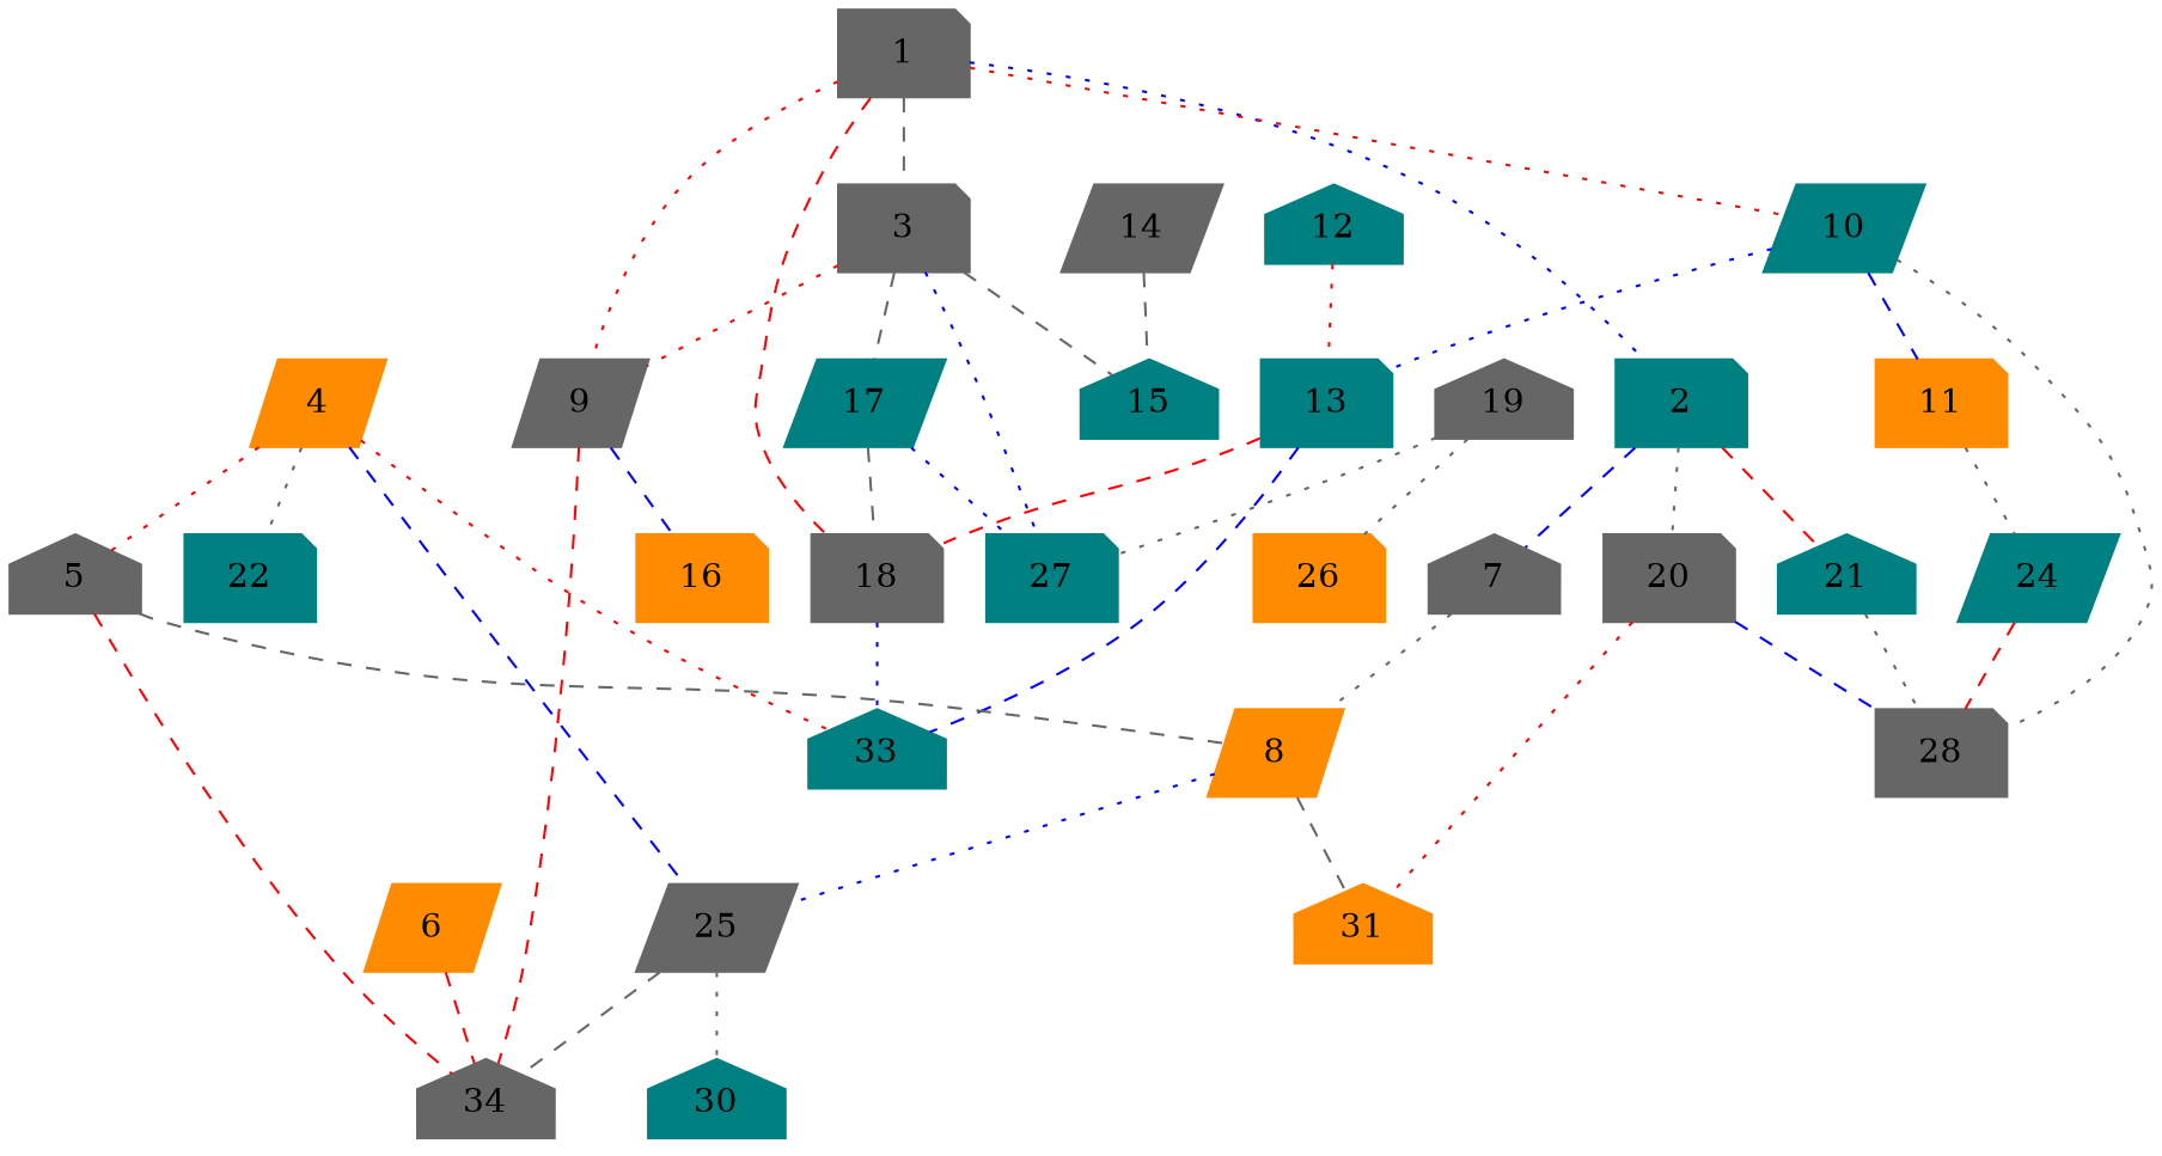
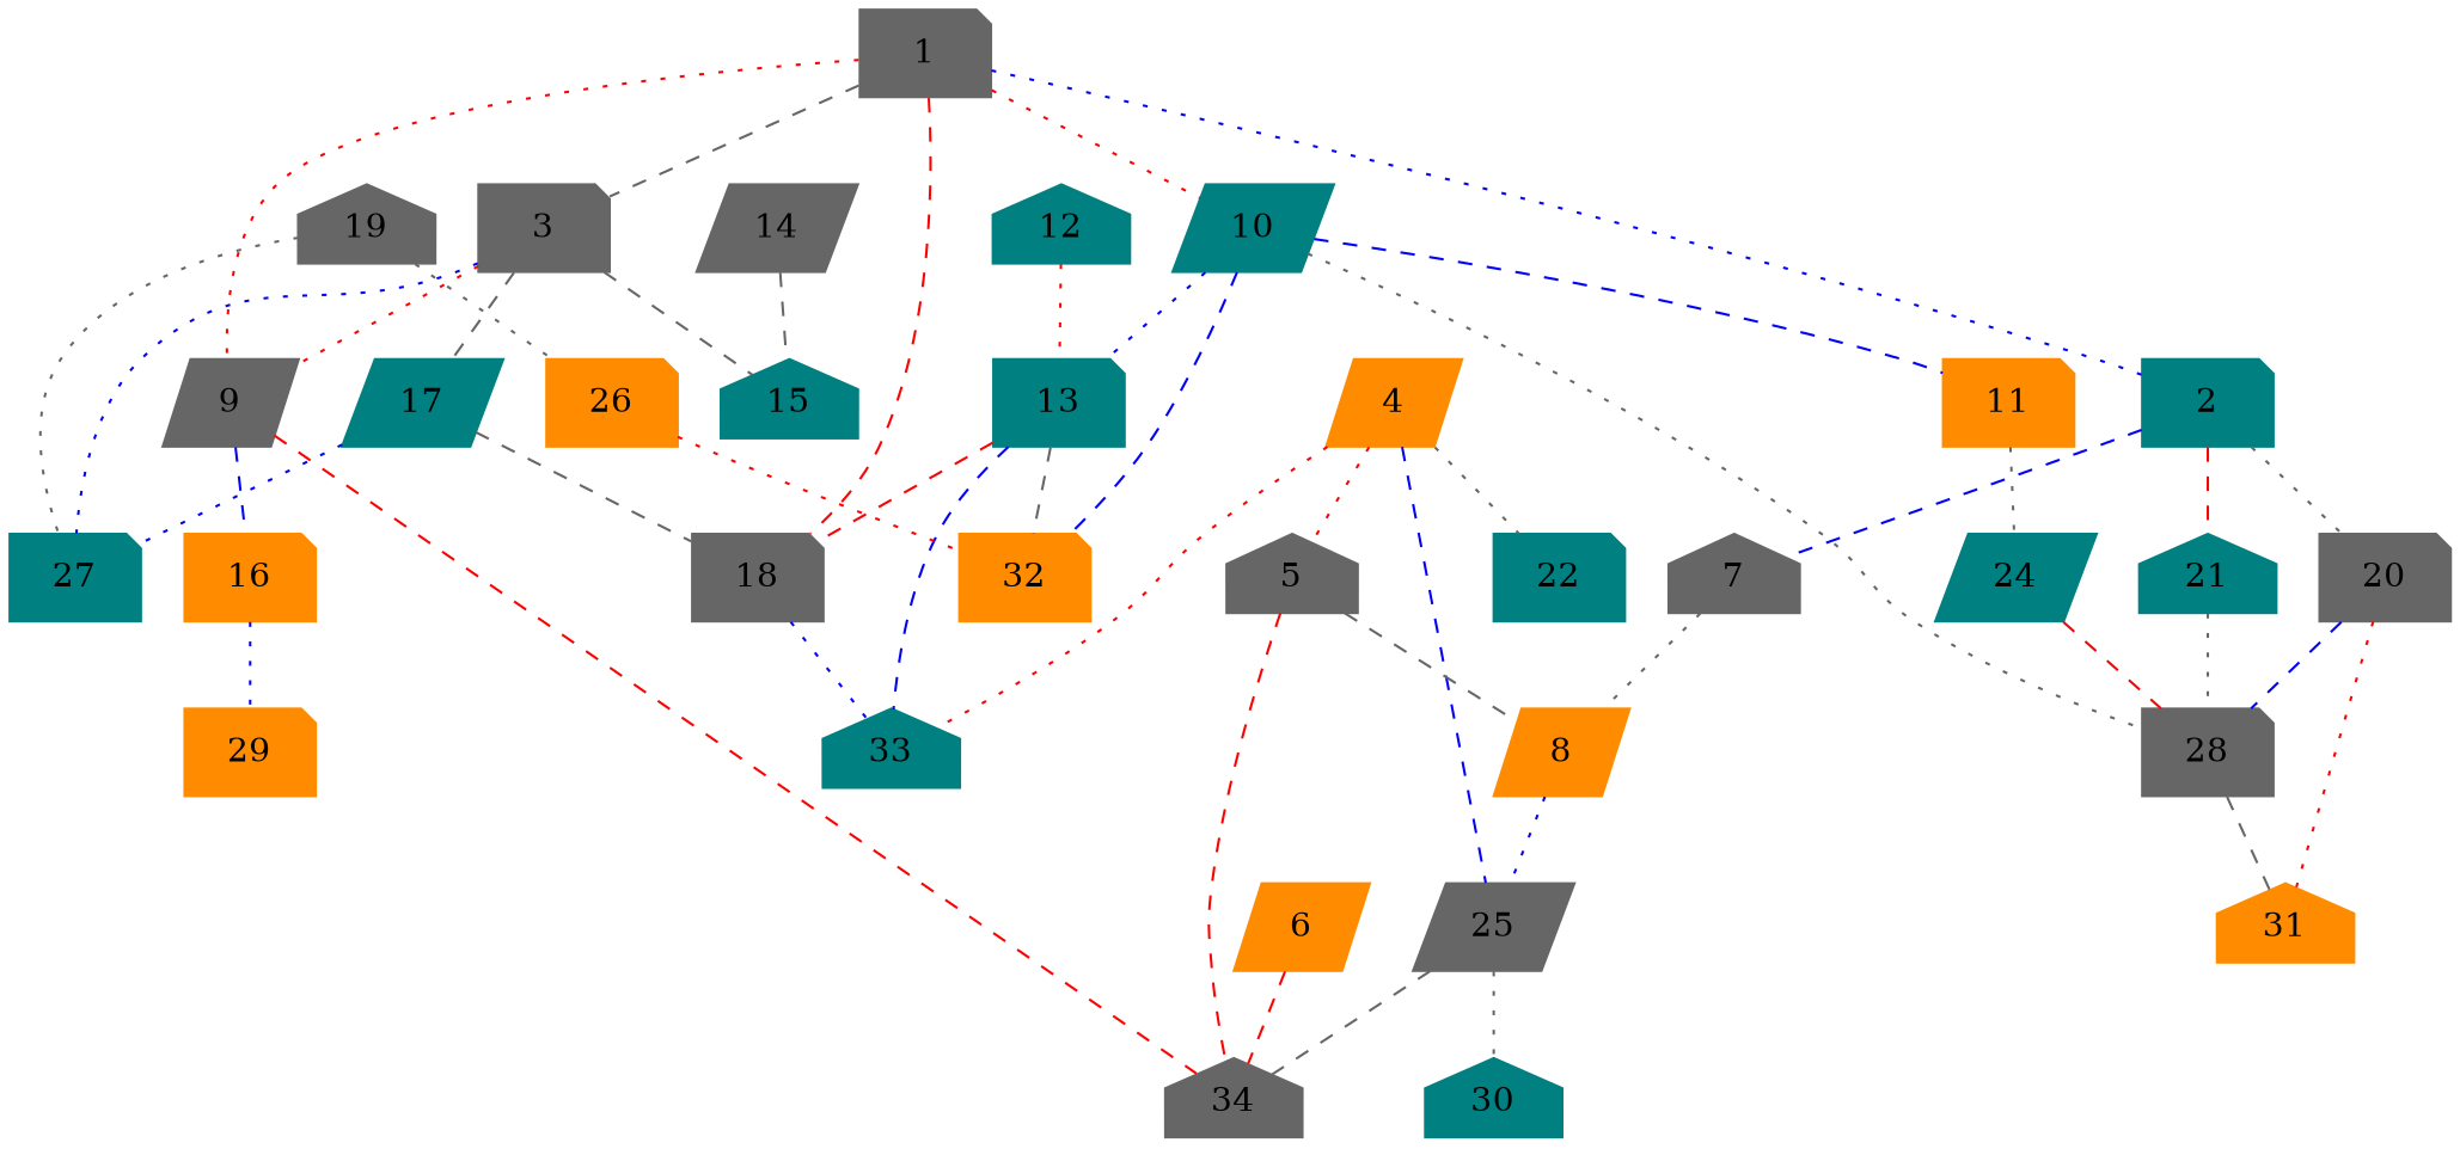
  graph {
    node [color=teal shape=note style=filled]
    edge [color=gray40 style=dotted weight=1.0]
    2
    1 [color=gray40]
    3 [color=gray40]
    9 [color=gray40 shape=parallelogram]
    10 [shape=parallelogram]
    18 [color=gray40]
    7 [color=gray40 shape=house]
    20 [color=gray40]
    21 [shape=house]
    15 [shape=house]
    17 [shape=parallelogram]
    27
    34 [color=gray40 shape=house]
    16 [color=darkorange]
    11 [color=darkorange]
    13
    28 [color=gray40]
+   32 [color=darkorange]
    33 [shape=house]
    8 [color=darkorange shape=parallelogram]
    31 [color=darkorange shape=house]
    4 [color=darkorange shape=parallelogram]
    5 [color=gray40 shape=house]
    22
    25 [color=gray40 shape=parallelogram]
    30 [shape=house]
    6 [color=darkorange shape=parallelogram]
+   29 [color=darkorange]
    24 [shape=parallelogram]
    12 [shape=house]
    14 [color=gray40 shape=parallelogram]
    19 [color=gray40 shape=house]
    26 [color=darkorange]
    2 -- 7 [color=blue style=dashed]
    2 -- 20 [weight=2.0]
    2 -- 21 [color=red style=dashed]
    1 -- 2 [color=blue]
    1 -- 3 [style=dashed]
    1 -- 9 [color=red]
    1 -- 10 [color=red]
    1 -- 18 [color=red style=dashed]
    3 -- 9 [color=red]
    3 -- 15 [style=dashed]
    3 -- 17 [style=dashed]
    3 -- 27 [color=blue]
    9 -- 34 [color=red style=dashed]
    9 -- 16 [color=blue style=dashed]
    10 -- 11 [color=blue style=dashed]
    10 -- 13 [color=blue]
    10 -- 28
+   10 -- 32 [color=blue style=dashed]
    18 -- 33 [color=blue]
    7 -- 8
    20 -- 28 [color=blue style=dashed]
    20 -- 31 [color=red]
    21 -- 28
    17 -- 18 [style=dashed]
    17 -- 27 [color=blue]
+   16 -- 29 [color=blue]
    11 -- 24
    13 -- 18 [color=red style=dashed]
+   13 -- 32 [style=dashed weight=2.0]
    13 -- 33 [color=blue style=dashed]
-   8 -- 31 [style=dashed]
+   28 -- 31 [style=dashed]
    8 -- 25 [color=blue]
    4 -- 33 [color=red]
    4 -- 5 [color=red]
    4 -- 22
    4 -- 25 [color=blue style=dashed]
    5 -- 34 [color=red style=dashed]
    5 -- 8 [style=dashed]
    25 -- 34 [style=dashed]
    25 -- 30
    6 -- 34 [color=red style=dashed]
    24 -- 28 [color=red style=dashed]
    12 -- 13 [color=red]
    14 -- 15 [style=dashed]
    19 -- 27
    19 -- 26
+   26 -- 32 [color=red]
  }
